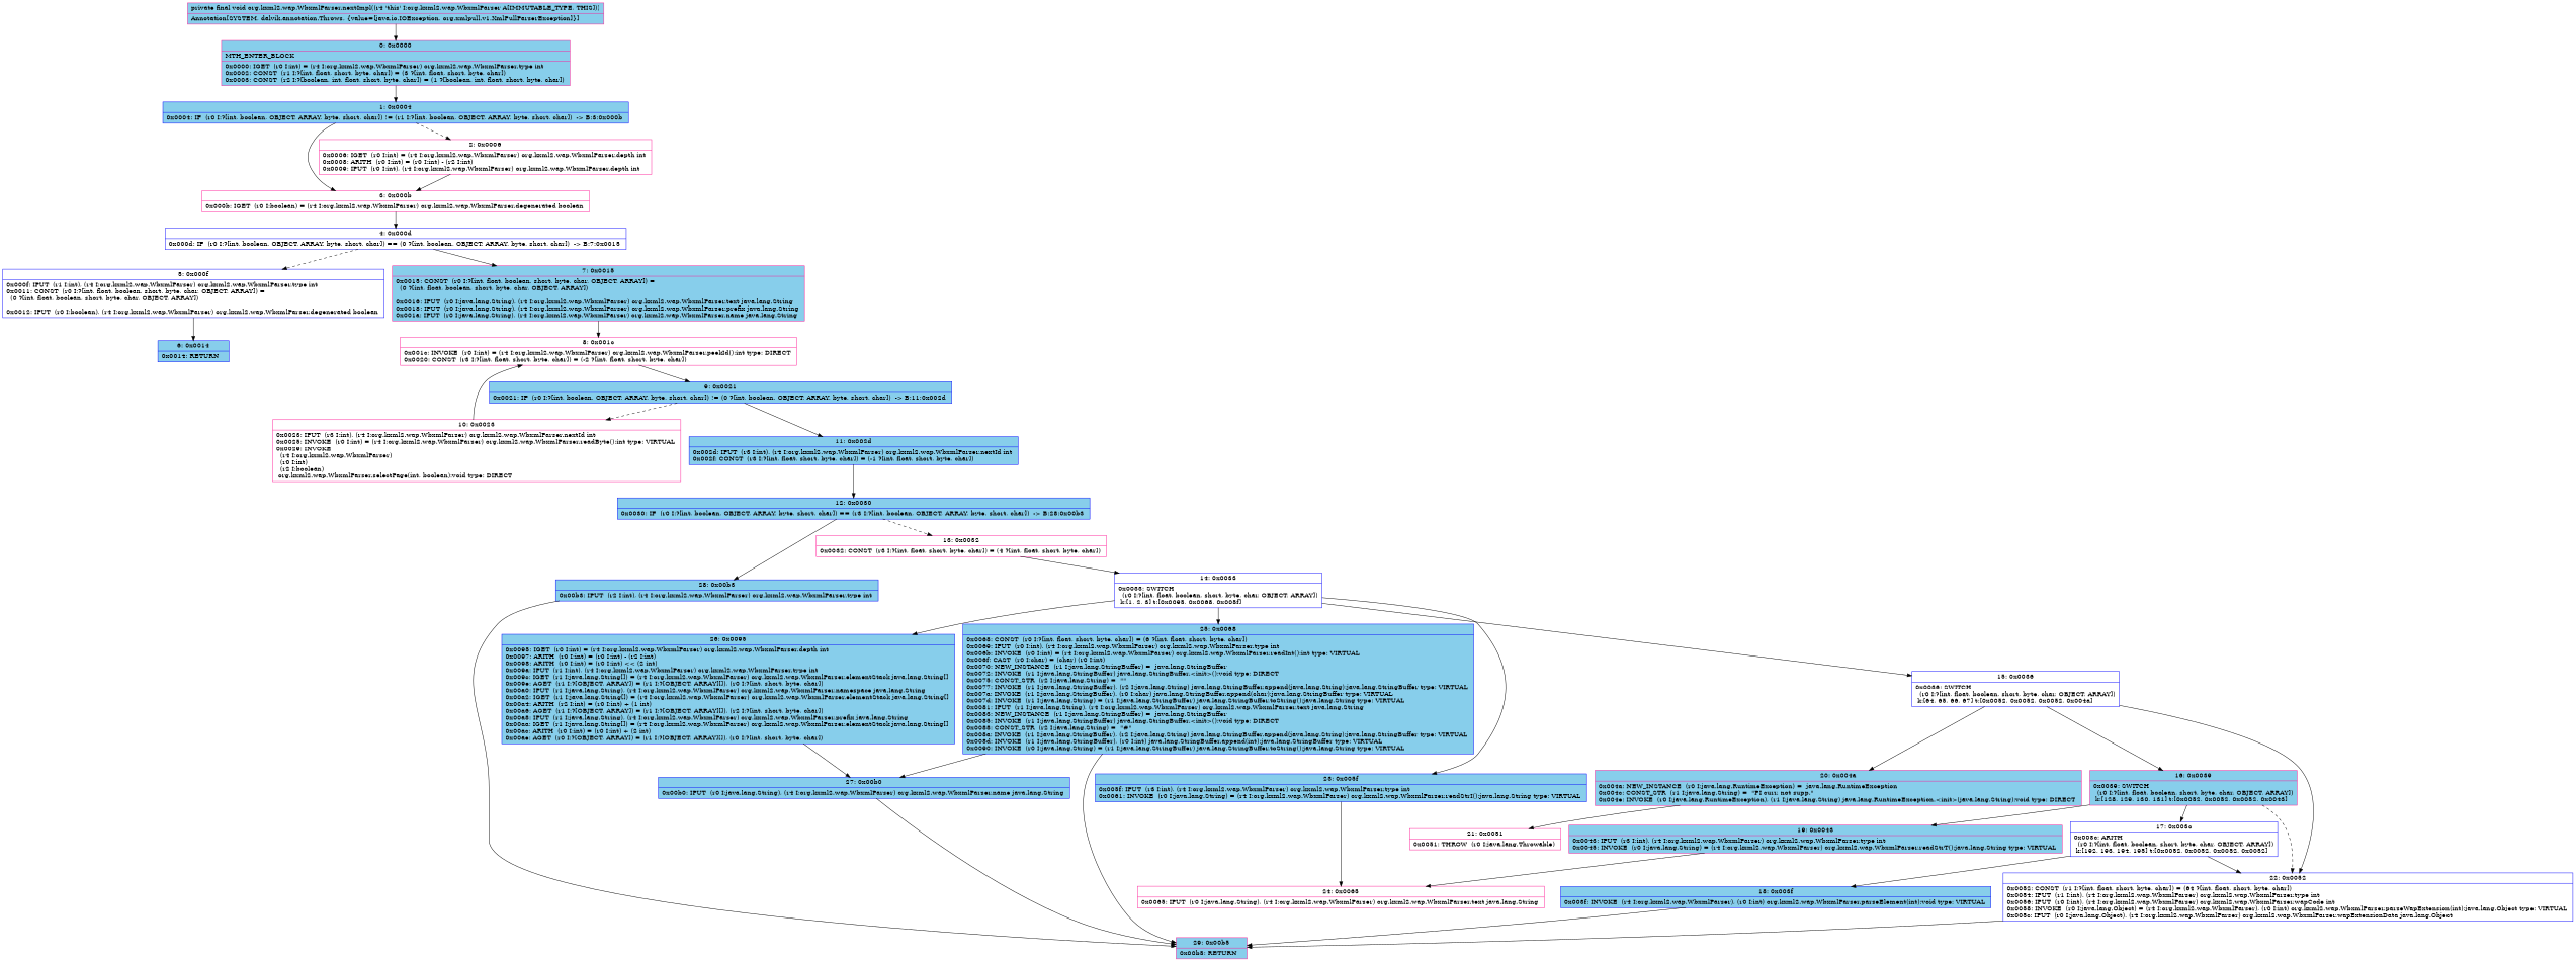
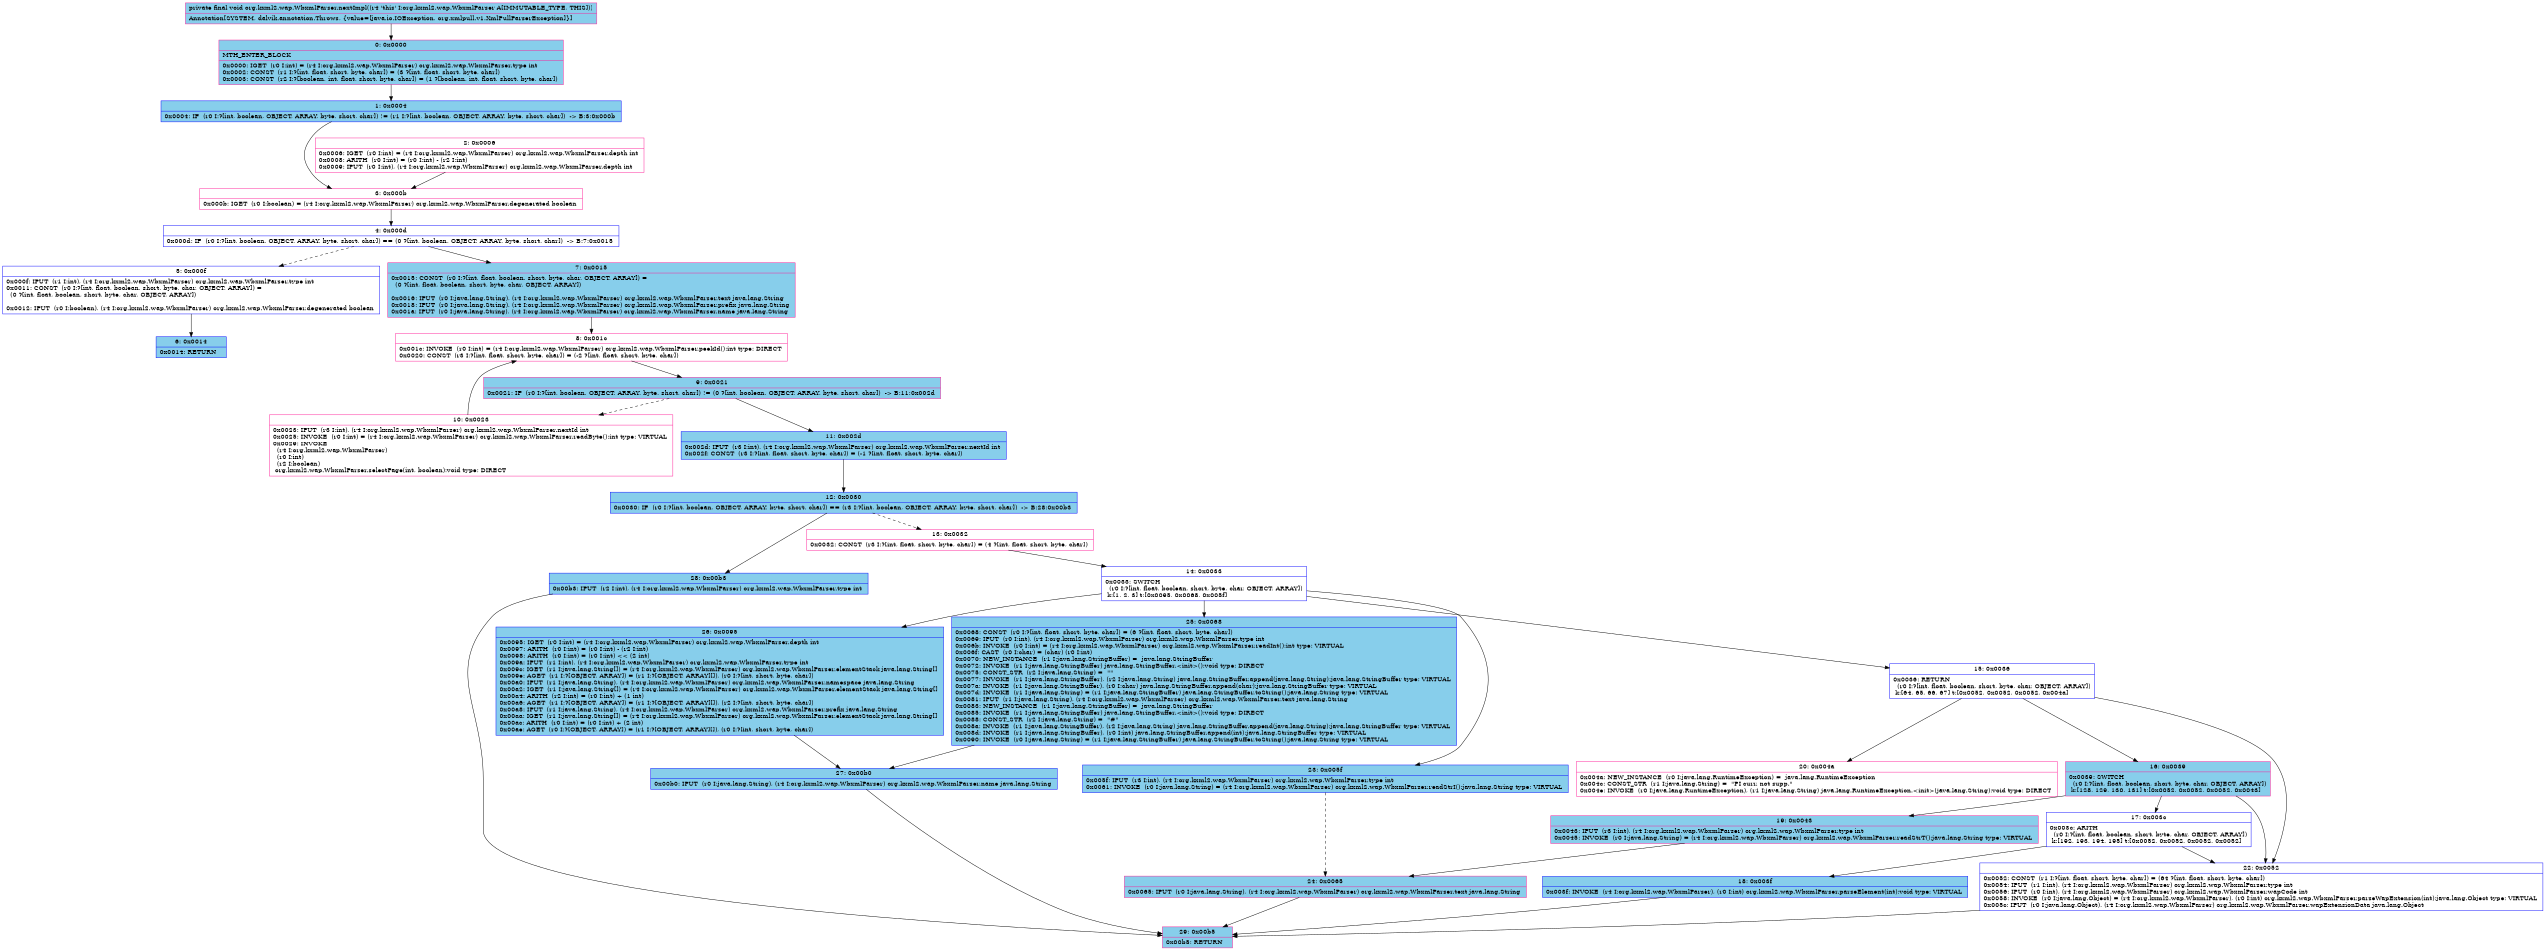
  digraph {
    node [color=blue fillcolor=skyblue shape=record style=filled]
    n1 [color=deeppink label="{0\:\ 0x0000|MTH_ENTER_BLOCK\l|0x0000: IGET  (r0 I:int) = (r4 I:org.kxml2.wap.WbxmlParser) org.kxml2.wap.WbxmlParser.type int \l0x0002: CONST  (r1 I:?[int, float, short, byte, char]) = (3 ?[int, float, short, byte, char]) \l0x0003: CONST  (r2 I:?[boolean, int, float, short, byte, char]) = (1 ?[boolean, int, float, short, byte, char]) \l}"]
    n2 [label="{1\:\ 0x0004|0x0004: IF  (r0 I:?[int, boolean, OBJECT, ARRAY, byte, short, char]) != (r1 I:?[int, boolean, OBJECT, ARRAY, byte, short, char])  \-\> B:3:0x000b \l}"]
    n3 [color=deeppink fillcolor=white label="{2\:\ 0x0006|0x0006: IGET  (r0 I:int) = (r4 I:org.kxml2.wap.WbxmlParser) org.kxml2.wap.WbxmlParser.depth int \l0x0008: ARITH  (r0 I:int) = (r0 I:int) \- (r2 I:int) \l0x0009: IPUT  (r0 I:int), (r4 I:org.kxml2.wap.WbxmlParser) org.kxml2.wap.WbxmlParser.depth int \l}"]
    n4 [color=deeppink fillcolor=white label="{3\:\ 0x000b|0x000b: IGET  (r0 I:boolean) = (r4 I:org.kxml2.wap.WbxmlParser) org.kxml2.wap.WbxmlParser.degenerated boolean \l}"]
    n5 [fillcolor=white label="{4\:\ 0x000d|0x000d: IF  (r0 I:?[int, boolean, OBJECT, ARRAY, byte, short, char]) == (0 ?[int, boolean, OBJECT, ARRAY, byte, short, char])  \-\> B:7:0x0015 \l}"]
    n6 [fillcolor=white label="{5\:\ 0x000f|0x000f: IPUT  (r1 I:int), (r4 I:org.kxml2.wap.WbxmlParser) org.kxml2.wap.WbxmlParser.type int \l0x0011: CONST  (r0 I:?[int, float, boolean, short, byte, char, OBJECT, ARRAY]) = \l  (0 ?[int, float, boolean, short, byte, char, OBJECT, ARRAY])\l \l0x0012: IPUT  (r0 I:boolean), (r4 I:org.kxml2.wap.WbxmlParser) org.kxml2.wap.WbxmlParser.degenerated boolean \l}"]
    n7 [color=deeppink label="{7\:\ 0x0015|0x0015: CONST  (r0 I:?[int, float, boolean, short, byte, char, OBJECT, ARRAY]) = \l  (0 ?[int, float, boolean, short, byte, char, OBJECT, ARRAY])\l \l0x0016: IPUT  (r0 I:java.lang.String), (r4 I:org.kxml2.wap.WbxmlParser) org.kxml2.wap.WbxmlParser.text java.lang.String \l0x0018: IPUT  (r0 I:java.lang.String), (r4 I:org.kxml2.wap.WbxmlParser) org.kxml2.wap.WbxmlParser.prefix java.lang.String \l0x001a: IPUT  (r0 I:java.lang.String), (r4 I:org.kxml2.wap.WbxmlParser) org.kxml2.wap.WbxmlParser.name java.lang.String \l}"]
    n8 [label="{6\:\ 0x0014|0x0014: RETURN   \l}"]
    n9 [color=deeppink fillcolor=white label="{8\:\ 0x001c|0x001c: INVOKE  (r0 I:int) = (r4 I:org.kxml2.wap.WbxmlParser) org.kxml2.wap.WbxmlParser.peekId():int type: DIRECT \l0x0020: CONST  (r3 I:?[int, float, short, byte, char]) = (\-2 ?[int, float, short, byte, char]) \l}"]
-   n10 [label="{9\:\ 0x0021|0x0021: IF  (r0 I:?[int, boolean, OBJECT, ARRAY, byte, short, char]) != (0 ?[int, boolean, OBJECT, ARRAY, byte, short, char])  \-\> B:11:0x002d \l}"]
+   n10 [color=deeppink label="{9\:\ 0x0021|0x0021: IF  (r0 I:?[int, boolean, OBJECT, ARRAY, byte, short, char]) != (0 ?[int, boolean, OBJECT, ARRAY, byte, short, char])  \-\> B:11:0x002d \l}"]
    n11 [color=deeppink fillcolor=white label="{10\:\ 0x0023|0x0023: IPUT  (r3 I:int), (r4 I:org.kxml2.wap.WbxmlParser) org.kxml2.wap.WbxmlParser.nextId int \l0x0025: INVOKE  (r0 I:int) = (r4 I:org.kxml2.wap.WbxmlParser) org.kxml2.wap.WbxmlParser.readByte():int type: VIRTUAL \l0x0029: INVOKE  \l  (r4 I:org.kxml2.wap.WbxmlParser)\l  (r0 I:int)\l  (r2 I:boolean)\l org.kxml2.wap.WbxmlParser.selectPage(int, boolean):void type: DIRECT \l}"]
    n12 [label="{11\:\ 0x002d|0x002d: IPUT  (r3 I:int), (r4 I:org.kxml2.wap.WbxmlParser) org.kxml2.wap.WbxmlParser.nextId int \l0x002f: CONST  (r3 I:?[int, float, short, byte, char]) = (\-1 ?[int, float, short, byte, char]) \l}"]
    n13 [label="{12\:\ 0x0030|0x0030: IF  (r0 I:?[int, boolean, OBJECT, ARRAY, byte, short, char]) == (r3 I:?[int, boolean, OBJECT, ARRAY, byte, short, char])  \-\> B:28:0x00b3 \l}"]
    n14 [color=deeppink fillcolor=white label="{13\:\ 0x0032|0x0032: CONST  (r3 I:?[int, float, short, byte, char]) = (4 ?[int, float, short, byte, char]) \l}"]
    n15 [label="{28\:\ 0x00b3|0x00b3: IPUT  (r2 I:int), (r4 I:org.kxml2.wap.WbxmlParser) org.kxml2.wap.WbxmlParser.type int \l}"]
    n16 [fillcolor=white label="{14\:\ 0x0033|0x0033: SWITCH  \l  (r0 I:?[int, float, boolean, short, byte, char, OBJECT, ARRAY])\l k:[1, 2, 3] t:[0x0095, 0x0068, 0x005f] \l}"]
    n17 [color=deeppink label="{29\:\ 0x00b5|0x00b5: RETURN   \l}"]
-   n18 [fillcolor=white label="{15\:\ 0x0036|0x0036: SWITCH  \l  (r0 I:?[int, float, boolean, short, byte, char, OBJECT, ARRAY])\l k:[64, 65, 66, 67] t:[0x0052, 0x0052, 0x0052, 0x004a] \l}"]
+   n18 [fillcolor=white label="{15\:\ 0x0036|0x0036: RETURN  \l  (r0 I:?[int, float, boolean, short, byte, char, OBJECT, ARRAY])\l k:[64, 65, 66, 67] t:[0x0052, 0x0052, 0x0052, 0x004a] \l}"]
    n19 [label="{23\:\ 0x005f|0x005f: IPUT  (r3 I:int), (r4 I:org.kxml2.wap.WbxmlParser) org.kxml2.wap.WbxmlParser.type int \l0x0061: INVOKE  (r0 I:java.lang.String) = (r4 I:org.kxml2.wap.WbxmlParser) org.kxml2.wap.WbxmlParser.readStrI():java.lang.String type: VIRTUAL \l}"]
    n20 [label="{25\:\ 0x0068|0x0068: CONST  (r0 I:?[int, float, short, byte, char]) = (6 ?[int, float, short, byte, char]) \l0x0069: IPUT  (r0 I:int), (r4 I:org.kxml2.wap.WbxmlParser) org.kxml2.wap.WbxmlParser.type int \l0x006b: INVOKE  (r0 I:int) = (r4 I:org.kxml2.wap.WbxmlParser) org.kxml2.wap.WbxmlParser.readInt():int type: VIRTUAL \l0x006f: CAST  (r0 I:char) = (char) (r0 I:int) \l0x0070: NEW_INSTANCE  (r1 I:java.lang.StringBuffer) =  java.lang.StringBuffer \l0x0072: INVOKE  (r1 I:java.lang.StringBuffer) java.lang.StringBuffer.\<init\>():void type: DIRECT \l0x0075: CONST_STR  (r2 I:java.lang.String) =  \"\" \l0x0077: INVOKE  (r1 I:java.lang.StringBuffer), (r2 I:java.lang.String) java.lang.StringBuffer.append(java.lang.String):java.lang.StringBuffer type: VIRTUAL \l0x007a: INVOKE  (r1 I:java.lang.StringBuffer), (r0 I:char) java.lang.StringBuffer.append(char):java.lang.StringBuffer type: VIRTUAL \l0x007d: INVOKE  (r1 I:java.lang.String) = (r1 I:java.lang.StringBuffer) java.lang.StringBuffer.toString():java.lang.String type: VIRTUAL \l0x0081: IPUT  (r1 I:java.lang.String), (r4 I:org.kxml2.wap.WbxmlParser) org.kxml2.wap.WbxmlParser.text java.lang.String \l0x0083: NEW_INSTANCE  (r1 I:java.lang.StringBuffer) =  java.lang.StringBuffer \l0x0085: INVOKE  (r1 I:java.lang.StringBuffer) java.lang.StringBuffer.\<init\>():void type: DIRECT \l0x0088: CONST_STR  (r2 I:java.lang.String) =  \"#\" \l0x008a: INVOKE  (r1 I:java.lang.StringBuffer), (r2 I:java.lang.String) java.lang.StringBuffer.append(java.lang.String):java.lang.StringBuffer type: VIRTUAL \l0x008d: INVOKE  (r1 I:java.lang.StringBuffer), (r0 I:int) java.lang.StringBuffer.append(int):java.lang.StringBuffer type: VIRTUAL \l0x0090: INVOKE  (r0 I:java.lang.String) = (r1 I:java.lang.StringBuffer) java.lang.StringBuffer.toString():java.lang.String type: VIRTUAL \l}"]
    n21 [label="{26\:\ 0x0095|0x0095: IGET  (r0 I:int) = (r4 I:org.kxml2.wap.WbxmlParser) org.kxml2.wap.WbxmlParser.depth int \l0x0097: ARITH  (r0 I:int) = (r0 I:int) \- (r2 I:int) \l0x0098: ARITH  (r0 I:int) = (r0 I:int) \<\< (2 int) \l0x009a: IPUT  (r1 I:int), (r4 I:org.kxml2.wap.WbxmlParser) org.kxml2.wap.WbxmlParser.type int \l0x009c: IGET  (r1 I:java.lang.String[]) = (r4 I:org.kxml2.wap.WbxmlParser) org.kxml2.wap.WbxmlParser.elementStack java.lang.String[] \l0x009e: AGET  (r1 I:?[OBJECT, ARRAY]) = (r1 I:?[OBJECT, ARRAY][]), (r0 I:?[int, short, byte, char]) \l0x00a0: IPUT  (r1 I:java.lang.String), (r4 I:org.kxml2.wap.WbxmlParser) org.kxml2.wap.WbxmlParser.namespace java.lang.String \l0x00a2: IGET  (r1 I:java.lang.String[]) = (r4 I:org.kxml2.wap.WbxmlParser) org.kxml2.wap.WbxmlParser.elementStack java.lang.String[] \l0x00a4: ARITH  (r2 I:int) = (r0 I:int) + (1 int) \l0x00a6: AGET  (r1 I:?[OBJECT, ARRAY]) = (r1 I:?[OBJECT, ARRAY][]), (r2 I:?[int, short, byte, char]) \l0x00a8: IPUT  (r1 I:java.lang.String), (r4 I:org.kxml2.wap.WbxmlParser) org.kxml2.wap.WbxmlParser.prefix java.lang.String \l0x00aa: IGET  (r1 I:java.lang.String[]) = (r4 I:org.kxml2.wap.WbxmlParser) org.kxml2.wap.WbxmlParser.elementStack java.lang.String[] \l0x00ac: ARITH  (r0 I:int) = (r0 I:int) + (2 int) \l0x00ae: AGET  (r0 I:?[OBJECT, ARRAY]) = (r1 I:?[OBJECT, ARRAY][]), (r0 I:?[int, short, byte, char]) \l}"]
    n22 [color=deeppink label="{16\:\ 0x0039|0x0039: SWITCH  \l  (r0 I:?[int, float, boolean, short, byte, char, OBJECT, ARRAY])\l k:[128, 129, 130, 131] t:[0x0052, 0x0052, 0x0052, 0x0043] \l}"]
-   n23 [color=deeppink label="{20\:\ 0x004a|0x004a: NEW_INSTANCE  (r0 I:java.lang.RuntimeException) =  java.lang.RuntimeException \l0x004c: CONST_STR  (r1 I:java.lang.String) =  \"PI curr. not supp.\" \l0x004e: INVOKE  (r0 I:java.lang.RuntimeException), (r1 I:java.lang.String) java.lang.RuntimeException.\<init\>(java.lang.String):void type: DIRECT \l}"]
+   n23 [color=deeppink fillcolor=white label="{20\:\ 0x004a|0x004a: NEW_INSTANCE  (r0 I:java.lang.RuntimeException) =  java.lang.RuntimeException \l0x004c: CONST_STR  (r1 I:java.lang.String) =  \"PI curr. not supp.\" \l0x004e: INVOKE  (r0 I:java.lang.RuntimeException), (r1 I:java.lang.String) java.lang.RuntimeException.\<init\>(java.lang.String):void type: DIRECT \l}"]
    n24 [fillcolor=white label="{22\:\ 0x0052|0x0052: CONST  (r1 I:?[int, float, short, byte, char]) = (64 ?[int, float, short, byte, char]) \l0x0054: IPUT  (r1 I:int), (r4 I:org.kxml2.wap.WbxmlParser) org.kxml2.wap.WbxmlParser.type int \l0x0056: IPUT  (r0 I:int), (r4 I:org.kxml2.wap.WbxmlParser) org.kxml2.wap.WbxmlParser.wapCode int \l0x0058: INVOKE  (r0 I:java.lang.Object) = (r4 I:org.kxml2.wap.WbxmlParser), (r0 I:int) org.kxml2.wap.WbxmlParser.parseWapExtension(int):java.lang.Object type: VIRTUAL \l0x005c: IPUT  (r0 I:java.lang.Object), (r4 I:org.kxml2.wap.WbxmlParser) org.kxml2.wap.WbxmlParser.wapExtensionData java.lang.Object \l}"]
-   n25 [color=deeppink fillcolor=white label="{24\:\ 0x0065|0x0065: IPUT  (r0 I:java.lang.String), (r4 I:org.kxml2.wap.WbxmlParser) org.kxml2.wap.WbxmlParser.text java.lang.String \l}"]
+   n25 [color=deeppink label="{24\:\ 0x0065|0x0065: IPUT  (r0 I:java.lang.String), (r4 I:org.kxml2.wap.WbxmlParser) org.kxml2.wap.WbxmlParser.text java.lang.String \l}"]
    n26 [label="{27\:\ 0x00b0|0x00b0: IPUT  (r0 I:java.lang.String), (r4 I:org.kxml2.wap.WbxmlParser) org.kxml2.wap.WbxmlParser.name java.lang.String \l}"]
    n27 [fillcolor=white label="{17\:\ 0x003c|0x003c: ARITH  \l  (r0 I:?[int, float, boolean, short, byte, char, OBJECT, ARRAY])\l k:[192, 193, 194, 195] t:[0x0052, 0x0052, 0x0052, 0x0052] \l}"]
    n28 [color=deeppink label="{19\:\ 0x0043|0x0043: IPUT  (r3 I:int), (r4 I:org.kxml2.wap.WbxmlParser) org.kxml2.wap.WbxmlParser.type int \l0x0045: INVOKE  (r0 I:java.lang.String) = (r4 I:org.kxml2.wap.WbxmlParser) org.kxml2.wap.WbxmlParser.readStrT():java.lang.String type: VIRTUAL \l}"]
-   n29 [color=deeppink fillcolor=white label="{21\:\ 0x0051|0x0051: THROW  (r0 I:java.lang.Throwable) \l}"]
    n30 [label="{18\:\ 0x003f|0x003f: INVOKE  (r4 I:org.kxml2.wap.WbxmlParser), (r0 I:int) org.kxml2.wap.WbxmlParser.parseElement(int):void type: VIRTUAL \l}"]
    n31 [color=deeppink label="{private final void org.kxml2.wap.WbxmlParser.nextImpl((r4 'this' I:org.kxml2.wap.WbxmlParser A[IMMUTABLE_TYPE, THIS]))  | Annotation[SYSTEM, dalvik.annotation.Throws, \{value=[java.io.IOException, org.xmlpull.v1.XmlPullParserException]\}]\l}"]
    n1 -> n2
-   n2 -> n3 [style=dashed]
    n2 -> n4
    n3 -> n4
    n4 -> n5
    n5 -> n6 [style=dashed]
    n5 -> n7
    n6 -> n8
    n7 -> n9
    n9 -> n10
    n10 -> n11 [style=dashed]
    n10 -> n12
    n11 -> n9
    n12 -> n13
    n13 -> n14 [style=dashed]
    n13 -> n15
    n14 -> n16
    n15 -> n17
    n16 -> n18
    n16 -> n19
    n16 -> n20
    n16 -> n21
    n18 -> n22
    n18 -> n23
    n18 -> n24
-   n19 -> n25
+   n19 -> n25 [style=dashed]
    n20 -> n26
    n21 -> n26
-   n22 -> n24 [style=dashed]
+   n22 -> n24
    n22 -> n27
    n22 -> n28
-   n23 -> n29
    n24 -> n17
-   n20 -> n17
+   n25 -> n17
    n26 -> n17
    n27 -> n24
    n27 -> n30
    n28 -> n25
    n30 -> n17
    n31 -> n1
  }
